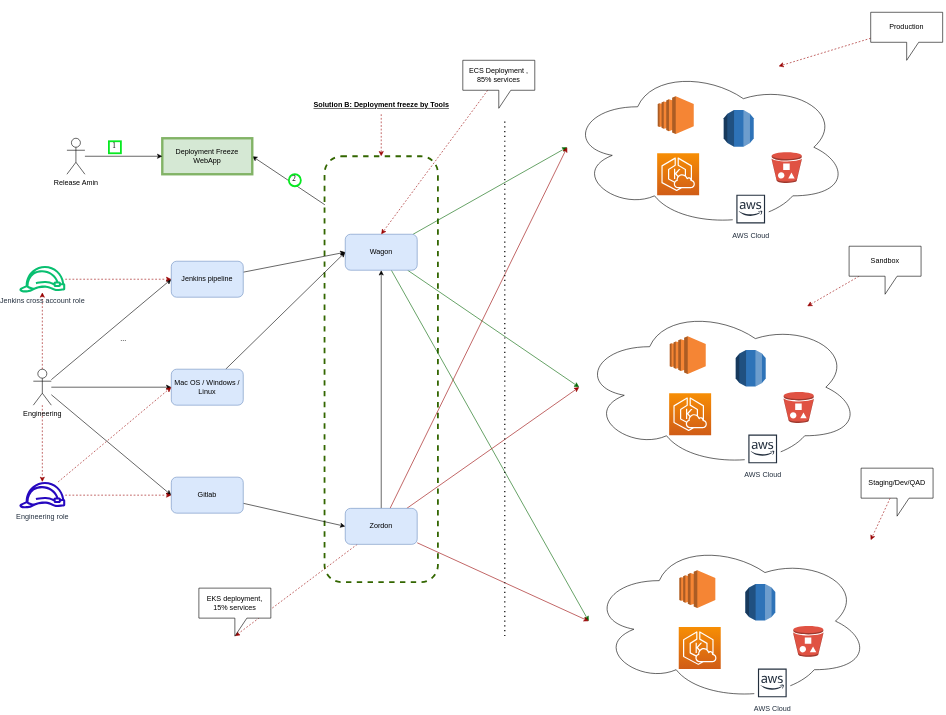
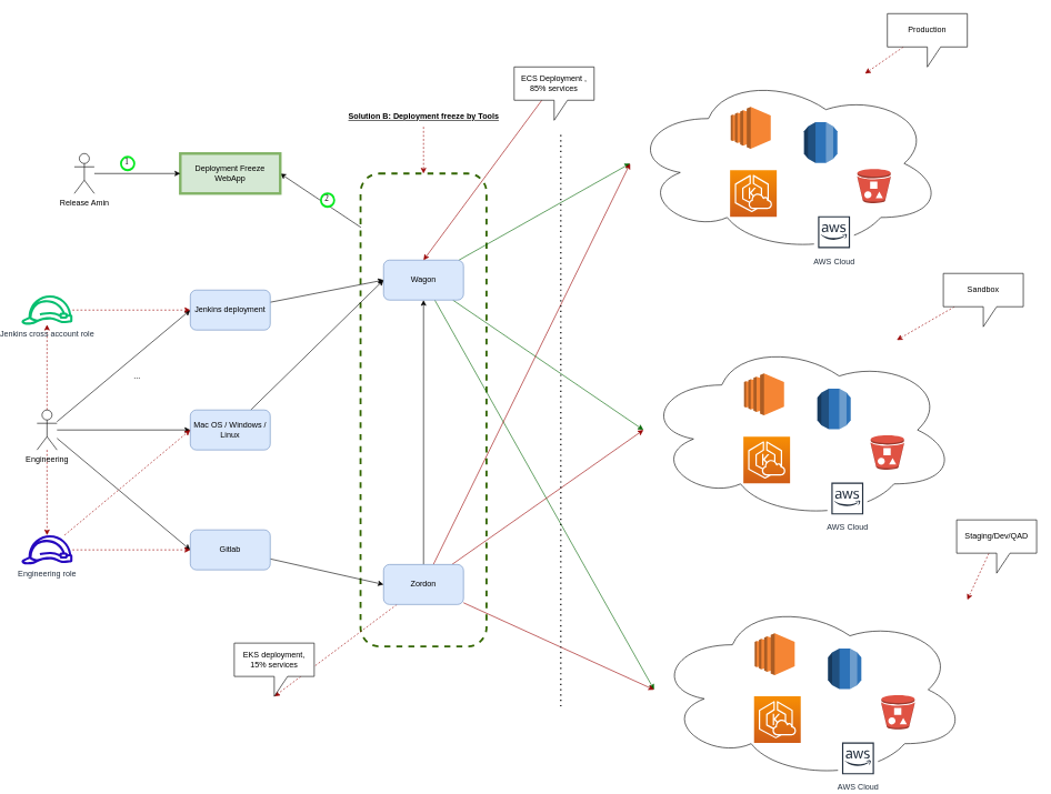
  <mxCell id="0" />
  <mxCell id="1" parent="0" />
  <mxCell id="2" style="edgeStyle=none;rounded=0;orthogonalLoop=1;jettySize=auto;html=1;entryX=1;entryY=0.5;entryDx=0;entryDy=0;exitX=0.003;exitY=0.114;exitDx=0;exitDy=0;exitPerimeter=0;" edge="1" parent="1" source="3" target="68"><mxGeometry relative="1" as="geometry" /></mxCell>
  <mxCell id="3" value="" style="rounded=1;whiteSpace=wrap;html=1;fillColor=none;dashed=1;gradientColor=default;strokeWidth=3;strokeColor=#336600;" vertex="1" parent="1"><mxGeometry x="529.5" y="260" width="189" height="710" as="geometry" /></mxCell>
  <mxCell id="4" style="edgeStyle=none;rounded=0;orthogonalLoop=1;jettySize=auto;html=1;entryX=0;entryY=0.5;entryDx=0;entryDy=0;strokeColor=#006600;" edge="1" parent="1" source="7" target="24"><mxGeometry relative="1" as="geometry" /></mxCell>
  <mxCell id="5" style="edgeStyle=none;rounded=0;orthogonalLoop=1;jettySize=auto;html=1;entryX=0;entryY=0.5;entryDx=0;entryDy=0;strokeColor=#006600;" edge="1" parent="1" source="7" target="32"><mxGeometry relative="1" as="geometry" /></mxCell>
  <mxCell id="6" style="edgeStyle=none;rounded=0;orthogonalLoop=1;jettySize=auto;html=1;entryX=0;entryY=0.5;entryDx=0;entryDy=0;strokeColor=#006600;" edge="1" parent="1" source="7" target="40"><mxGeometry relative="1" as="geometry" /></mxCell>
  <mxCell id="7" value="Wagon" style="rounded=1;whiteSpace=wrap;html=1;fillColor=#dae8fc;strokeColor=#6c8ebf;" vertex="1" parent="1"><mxGeometry x="564" y="390" width="120" height="60" as="geometry" /></mxCell>
  <mxCell id="8" style="edgeStyle=none;rounded=0;orthogonalLoop=1;jettySize=auto;html=1;entryX=0;entryY=0.5;entryDx=0;entryDy=0;" edge="1" parent="1" source="13" target="55"><mxGeometry relative="1" as="geometry" /></mxCell>
  <mxCell id="9" style="edgeStyle=none;rounded=0;orthogonalLoop=1;jettySize=auto;html=1;entryX=0;entryY=0.5;entryDx=0;entryDy=0;" edge="1" parent="1" source="13" target="57"><mxGeometry relative="1" as="geometry" /></mxCell>
  <mxCell id="10" style="edgeStyle=none;rounded=0;orthogonalLoop=1;jettySize=auto;html=1;entryX=0;entryY=0.5;entryDx=0;entryDy=0;" edge="1" parent="1" source="13" target="59"><mxGeometry relative="1" as="geometry" /></mxCell>
  <mxCell id="11" style="edgeStyle=none;rounded=0;orthogonalLoop=1;jettySize=auto;html=1;strokeColor=#990000;dashed=1;" edge="1" parent="1" source="13" target="22"><mxGeometry relative="1" as="geometry" /></mxCell>
  <mxCell id="12" style="edgeStyle=none;rounded=0;orthogonalLoop=1;jettySize=auto;html=1;strokeColor=#990000;dashed=1;" edge="1" parent="1" source="13" target="62"><mxGeometry relative="1" as="geometry" /></mxCell>
  <mxCell id="13" value="Engineering" style="shape=umlActor;verticalLabelPosition=bottom;verticalAlign=top;html=1;outlineConnect=0;" vertex="1" parent="1"><mxGeometry x="44" y="615" width="30" height="60" as="geometry" /></mxCell>
  <mxCell id="14" style="edgeStyle=none;rounded=0;orthogonalLoop=1;jettySize=auto;html=1;entryX=0.5;entryY=1;entryDx=0;entryDy=0;" edge="1" parent="1" source="19" target="7"><mxGeometry relative="1" as="geometry" /></mxCell>
  <mxCell id="15" style="edgeStyle=none;rounded=0;orthogonalLoop=1;jettySize=auto;html=1;entryX=0;entryY=0.5;entryDx=0;entryDy=0;strokeColor=#990000;" edge="1" parent="1" source="19" target="24"><mxGeometry relative="1" as="geometry" /></mxCell>
  <mxCell id="16" style="edgeStyle=none;rounded=0;orthogonalLoop=1;jettySize=auto;html=1;entryX=0;entryY=0.5;entryDx=0;entryDy=0;strokeColor=#990000;" edge="1" parent="1" source="19" target="32"><mxGeometry relative="1" as="geometry" /></mxCell>
  <mxCell id="17" style="edgeStyle=none;rounded=0;orthogonalLoop=1;jettySize=auto;html=1;entryX=0;entryY=0.5;entryDx=0;entryDy=0;strokeColor=#990000;" edge="1" parent="1" source="19" target="40"><mxGeometry relative="1" as="geometry" /></mxCell>
  <mxCell id="18" style="edgeStyle=none;rounded=0;orthogonalLoop=1;jettySize=auto;html=1;entryX=0;entryY=0;entryDx=60;entryDy=80;entryPerimeter=0;dashed=1;strokeColor=#990000;" edge="1" parent="1" source="19" target="65"><mxGeometry relative="1" as="geometry" /></mxCell>
  <mxCell id="19" value="Zordon" style="rounded=1;whiteSpace=wrap;html=1;fillColor=#dae8fc;strokeColor=#6c8ebf;" vertex="1" parent="1"><mxGeometry x="564" y="847" width="120" height="60" as="geometry" /></mxCell>
  <mxCell id="20" value="" style="endArrow=none;dashed=1;html=1;dashPattern=1 3;strokeWidth=2;rounded=0;" edge="1" parent="1"><mxGeometry width="50" height="50" relative="1" as="geometry"><mxPoint x="830" y="1060" as="sourcePoint" /><mxPoint x="830" y="200" as="targetPoint" /></mxGeometry></mxCell>
  <mxCell id="21" style="edgeStyle=none;rounded=0;orthogonalLoop=1;jettySize=auto;html=1;entryX=0;entryY=0.5;entryDx=0;entryDy=0;strokeColor=#990000;dashed=1;" edge="1" parent="1" source="22" target="55"><mxGeometry relative="1" as="geometry" /></mxCell>
  <mxCell id="22" value="Jenkins cross account role" style="sketch=0;outlineConnect=0;fontColor=#232F3E;gradientColor=none;fillColor=#08bf70;strokeColor=none;dashed=0;verticalLabelPosition=bottom;verticalAlign=top;align=center;html=1;fontSize=12;fontStyle=0;aspect=fixed;pointerEvents=1;shape=mxgraph.aws4.role;" vertex="1" parent="1"><mxGeometry x="20" y="443" width="78" height="44" as="geometry" /></mxCell>
  <mxCell id="23" value="..." style="text;html=1;align=center;verticalAlign=middle;resizable=0;points=[];autosize=1;strokeColor=none;fillColor=none;" vertex="1" parent="1"><mxGeometry x="179" y="550" width="30" height="30" as="geometry" /></mxCell>
  <mxCell id="24" value="" style="group;movable=1;resizable=1;rotatable=1;deletable=1;editable=1;connectable=1;" vertex="1" connectable="0" parent="1"><mxGeometry x="934" y="110" width="470" height="270" as="geometry" /></mxCell>
  <mxCell id="25" value="" style="ellipse;shape=cloud;whiteSpace=wrap;html=1;movable=1;resizable=1;rotatable=1;deletable=1;editable=1;connectable=1;" vertex="1" parent="24"><mxGeometry width="470" height="270" as="geometry" /></mxCell>
  <mxCell id="26" value="" style="sketch=0;points=[[0,0,0],[0.25,0,0],[0.5,0,0],[0.75,0,0],[1,0,0],[0,1,0],[0.25,1,0],[0.5,1,0],[0.75,1,0],[1,1,0],[0,0.25,0],[0,0.5,0],[0,0.75,0],[1,0.25,0],[1,0.5,0],[1,0.75,0]];outlineConnect=0;fontColor=#232F3E;gradientColor=#F78E04;gradientDirection=north;fillColor=#D05C17;strokeColor=#ffffff;dashed=0;verticalLabelPosition=bottom;verticalAlign=top;align=center;html=1;fontSize=12;fontStyle=0;aspect=fixed;shape=mxgraph.aws4.resourceIcon;resIcon=mxgraph.aws4.eks_cloud;movable=1;resizable=1;rotatable=1;deletable=1;editable=1;connectable=1;" vertex="1" parent="24"><mxGeometry x="150" y="145" width="70" height="70" as="geometry" /></mxCell>
  <mxCell id="27" value="" style="outlineConnect=0;dashed=0;verticalLabelPosition=bottom;verticalAlign=top;align=center;html=1;shape=mxgraph.aws3.bucket_with_objects;fillColor=#E05243;gradientColor=none;movable=1;resizable=1;rotatable=1;deletable=1;editable=1;connectable=1;" vertex="1" parent="24"><mxGeometry x="341" y="143" width="50" height="51.5" as="geometry" /></mxCell>
  <mxCell id="28" value="" style="outlineConnect=0;dashed=0;verticalLabelPosition=bottom;verticalAlign=top;align=center;html=1;shape=mxgraph.aws3.rds;fillColor=#2E73B8;gradientColor=none;movable=1;resizable=1;rotatable=1;deletable=1;editable=1;connectable=1;" vertex="1" parent="24"><mxGeometry x="261" y="73" width="50" height="61" as="geometry" /></mxCell>
  <mxCell id="29" value="" style="outlineConnect=0;dashed=0;verticalLabelPosition=bottom;verticalAlign=top;align=center;html=1;shape=mxgraph.aws3.ec2;fillColor=#F58534;gradientColor=none;movable=1;resizable=1;rotatable=1;deletable=1;editable=1;connectable=1;" vertex="1" parent="24"><mxGeometry x="151" y="50" width="60" height="63" as="geometry" /></mxCell>
  <mxCell id="30" value="AWS Cloud" style="sketch=0;outlineConnect=0;fontColor=#232F3E;gradientColor=none;strokeColor=#232F3E;fillColor=#ffffff;dashed=0;verticalLabelPosition=bottom;verticalAlign=top;align=center;html=1;fontSize=12;fontStyle=0;aspect=fixed;shape=mxgraph.aws4.resourceIcon;resIcon=mxgraph.aws4.aws_cloud;movable=1;resizable=1;rotatable=1;deletable=1;editable=1;connectable=1;" vertex="1" parent="24"><mxGeometry x="276" y="208" width="60" height="60" as="geometry" /></mxCell>
  <mxCell id="31" value="" style="shape=image;html=1;verticalAlign=top;verticalLabelPosition=bottom;labelBackgroundColor=#ffffff;imageAspect=0;aspect=fixed;image=https://cdn1.iconfinder.com/data/icons/iconoir-vol-3/24/question-mark-128.png;movable=1;resizable=1;rotatable=1;deletable=1;editable=1;connectable=1;" vertex="1" parent="24"><mxGeometry x="238" y="150" width="58" height="58" as="geometry" /></mxCell>
  <mxCell id="32" value="" style="group;movable=1;resizable=1;rotatable=1;deletable=1;editable=1;connectable=1;" vertex="1" connectable="0" parent="1"><mxGeometry x="954" y="510" width="470" height="270" as="geometry" /></mxCell>
  <mxCell id="33" value="" style="ellipse;shape=cloud;whiteSpace=wrap;html=1;movable=1;resizable=1;rotatable=1;deletable=1;editable=1;connectable=1;" vertex="1" parent="32"><mxGeometry width="470" height="270" as="geometry" /></mxCell>
  <mxCell id="34" value="" style="sketch=0;points=[[0,0,0],[0.25,0,0],[0.5,0,0],[0.75,0,0],[1,0,0],[0,1,0],[0.25,1,0],[0.5,1,0],[0.75,1,0],[1,1,0],[0,0.25,0],[0,0.5,0],[0,0.75,0],[1,0.25,0],[1,0.5,0],[1,0.75,0]];outlineConnect=0;fontColor=#232F3E;gradientColor=#F78E04;gradientDirection=north;fillColor=#D05C17;strokeColor=#ffffff;dashed=0;verticalLabelPosition=bottom;verticalAlign=top;align=center;html=1;fontSize=12;fontStyle=0;aspect=fixed;shape=mxgraph.aws4.resourceIcon;resIcon=mxgraph.aws4.eks_cloud;movable=1;resizable=1;rotatable=1;deletable=1;editable=1;connectable=1;" vertex="1" parent="32"><mxGeometry x="150" y="145" width="70" height="70" as="geometry" /></mxCell>
  <mxCell id="35" value="" style="outlineConnect=0;dashed=0;verticalLabelPosition=bottom;verticalAlign=top;align=center;html=1;shape=mxgraph.aws3.bucket_with_objects;fillColor=#E05243;gradientColor=none;movable=1;resizable=1;rotatable=1;deletable=1;editable=1;connectable=1;" vertex="1" parent="32"><mxGeometry x="341" y="143" width="50" height="51.5" as="geometry" /></mxCell>
  <mxCell id="36" value="" style="outlineConnect=0;dashed=0;verticalLabelPosition=bottom;verticalAlign=top;align=center;html=1;shape=mxgraph.aws3.rds;fillColor=#2E73B8;gradientColor=none;movable=1;resizable=1;rotatable=1;deletable=1;editable=1;connectable=1;" vertex="1" parent="32"><mxGeometry x="261" y="73" width="50" height="61" as="geometry" /></mxCell>
  <mxCell id="37" value="" style="outlineConnect=0;dashed=0;verticalLabelPosition=bottom;verticalAlign=top;align=center;html=1;shape=mxgraph.aws3.ec2;fillColor=#F58534;gradientColor=none;movable=1;resizable=1;rotatable=1;deletable=1;editable=1;connectable=1;" vertex="1" parent="32"><mxGeometry x="151" y="50" width="60" height="63" as="geometry" /></mxCell>
  <mxCell id="38" value="AWS Cloud" style="sketch=0;outlineConnect=0;fontColor=#232F3E;gradientColor=none;strokeColor=#232F3E;fillColor=#ffffff;dashed=0;verticalLabelPosition=bottom;verticalAlign=top;align=center;html=1;fontSize=12;fontStyle=0;aspect=fixed;shape=mxgraph.aws4.resourceIcon;resIcon=mxgraph.aws4.aws_cloud;movable=1;resizable=1;rotatable=1;deletable=1;editable=1;connectable=1;" vertex="1" parent="32"><mxGeometry x="276" y="208" width="60" height="60" as="geometry" /></mxCell>
  <mxCell id="39" value="" style="shape=image;html=1;verticalAlign=top;verticalLabelPosition=bottom;labelBackgroundColor=#ffffff;imageAspect=0;aspect=fixed;image=https://cdn1.iconfinder.com/data/icons/iconoir-vol-3/24/question-mark-128.png;movable=1;resizable=1;rotatable=1;deletable=1;editable=1;connectable=1;" vertex="1" parent="32"><mxGeometry x="238" y="150" width="58" height="58" as="geometry" /></mxCell>
  <mxCell id="40" value="" style="group;movable=1;resizable=1;rotatable=1;deletable=1;editable=1;connectable=1;" vertex="1" connectable="0" parent="1"><mxGeometry x="970" y="900" width="470" height="270" as="geometry" /></mxCell>
  <mxCell id="41" value="" style="ellipse;shape=cloud;whiteSpace=wrap;html=1;movable=1;resizable=1;rotatable=1;deletable=1;editable=1;connectable=1;" vertex="1" parent="40"><mxGeometry width="470" height="270" as="geometry" /></mxCell>
  <mxCell id="42" value="" style="sketch=0;points=[[0,0,0],[0.25,0,0],[0.5,0,0],[0.75,0,0],[1,0,0],[0,1,0],[0.25,1,0],[0.5,1,0],[0.75,1,0],[1,1,0],[0,0.25,0],[0,0.5,0],[0,0.75,0],[1,0.25,0],[1,0.5,0],[1,0.75,0]];outlineConnect=0;fontColor=#232F3E;gradientColor=#F78E04;gradientDirection=north;fillColor=#D05C17;strokeColor=#ffffff;dashed=0;verticalLabelPosition=bottom;verticalAlign=top;align=center;html=1;fontSize=12;fontStyle=0;aspect=fixed;shape=mxgraph.aws4.resourceIcon;resIcon=mxgraph.aws4.eks_cloud;movable=1;resizable=1;rotatable=1;deletable=1;editable=1;connectable=1;" vertex="1" parent="40"><mxGeometry x="150" y="145" width="70" height="70" as="geometry" /></mxCell>
  <mxCell id="43" value="" style="outlineConnect=0;dashed=0;verticalLabelPosition=bottom;verticalAlign=top;align=center;html=1;shape=mxgraph.aws3.bucket_with_objects;fillColor=#E05243;gradientColor=none;movable=1;resizable=1;rotatable=1;deletable=1;editable=1;connectable=1;" vertex="1" parent="40"><mxGeometry x="341" y="143" width="50" height="51.5" as="geometry" /></mxCell>
  <mxCell id="44" value="" style="outlineConnect=0;dashed=0;verticalLabelPosition=bottom;verticalAlign=top;align=center;html=1;shape=mxgraph.aws3.rds;fillColor=#2E73B8;gradientColor=none;movable=1;resizable=1;rotatable=1;deletable=1;editable=1;connectable=1;" vertex="1" parent="40"><mxGeometry x="261" y="73" width="50" height="61" as="geometry" /></mxCell>
  <mxCell id="45" value="" style="outlineConnect=0;dashed=0;verticalLabelPosition=bottom;verticalAlign=top;align=center;html=1;shape=mxgraph.aws3.ec2;fillColor=#F58534;gradientColor=none;movable=1;resizable=1;rotatable=1;deletable=1;editable=1;connectable=1;" vertex="1" parent="40"><mxGeometry x="151" y="50" width="60" height="63" as="geometry" /></mxCell>
  <mxCell id="46" value="AWS Cloud" style="sketch=0;outlineConnect=0;fontColor=#232F3E;gradientColor=none;strokeColor=#232F3E;fillColor=#ffffff;dashed=0;verticalLabelPosition=bottom;verticalAlign=top;align=center;html=1;fontSize=12;fontStyle=0;aspect=fixed;shape=mxgraph.aws4.resourceIcon;resIcon=mxgraph.aws4.aws_cloud;movable=1;resizable=1;rotatable=1;deletable=1;editable=1;connectable=1;" vertex="1" parent="40"><mxGeometry x="276" y="208" width="60" height="60" as="geometry" /></mxCell>
  <mxCell id="47" value="" style="shape=image;html=1;verticalAlign=top;verticalLabelPosition=bottom;labelBackgroundColor=#ffffff;imageAspect=0;aspect=fixed;image=https://cdn1.iconfinder.com/data/icons/iconoir-vol-3/24/question-mark-128.png;movable=1;resizable=1;rotatable=1;deletable=1;editable=1;connectable=1;" vertex="1" parent="40"><mxGeometry x="238" y="150" width="58" height="58" as="geometry" /></mxCell>
  <mxCell id="48" style="edgeStyle=none;rounded=0;orthogonalLoop=1;jettySize=auto;html=1;entryX=0.75;entryY=0;entryDx=0;entryDy=0;dashed=1;strokeColor=#990000;" edge="1" parent="1" source="49" target="24"><mxGeometry relative="1" as="geometry" /></mxCell>
- <mxCell id="49" value="Production" style="shape=callout;whiteSpace=wrap;html=1;perimeter=calloutPerimeter;" vertex="1" parent="1"><mxGeometry x="1440" y="20" width="120" height="80" as="geometry" /></mxCell>
+ <mxCell id="49" value="Production" style="shape=callout;whiteSpace=wrap;html=1;perimeter=calloutPerimeter;" vertex="1" parent="1"><mxGeometry x="1320" y="20" width="120" height="80" as="geometry" /></mxCell>
  <mxCell id="50" style="edgeStyle=none;rounded=0;orthogonalLoop=1;jettySize=auto;html=1;entryX=0.809;entryY=0;entryDx=0;entryDy=0;entryPerimeter=0;dashed=1;strokeColor=#990000;" edge="1" parent="1" source="51" target="32"><mxGeometry relative="1" as="geometry" /></mxCell>
  <mxCell id="51" value="Sandbox" style="shape=callout;whiteSpace=wrap;html=1;perimeter=calloutPerimeter;" vertex="1" parent="1"><mxGeometry x="1404" y="410" width="120" height="80" as="geometry" /></mxCell>
  <mxCell id="52" style="edgeStyle=none;rounded=0;orthogonalLoop=1;jettySize=auto;html=1;entryX=1;entryY=0;entryDx=0;entryDy=0;dashed=1;strokeColor=#990000;" edge="1" parent="1" source="53" target="40"><mxGeometry relative="1" as="geometry" /></mxCell>
  <mxCell id="53" value="Staging/Dev/QAD" style="shape=callout;whiteSpace=wrap;html=1;perimeter=calloutPerimeter;" vertex="1" parent="1"><mxGeometry x="1424" y="780" width="120" height="80" as="geometry" /></mxCell>
  <mxCell id="54" style="edgeStyle=none;rounded=0;orthogonalLoop=1;jettySize=auto;html=1;entryX=0;entryY=0.5;entryDx=0;entryDy=0;" edge="1" parent="1" source="55" target="7"><mxGeometry relative="1" as="geometry" /></mxCell>
- <mxCell id="55" value="Jenkins pipeline" style="rounded=1;whiteSpace=wrap;html=1;fillColor=#dae8fc;strokeColor=#6c8ebf;" vertex="1" parent="1"><mxGeometry x="274" y="435" width="120" height="60" as="geometry" /></mxCell>
+ <mxCell id="55" value="Jenkins deployment" style="rounded=1;whiteSpace=wrap;html=1;fillColor=#dae8fc;strokeColor=#6c8ebf;" vertex="1" parent="1"><mxGeometry x="274" y="435" width="120" height="60" as="geometry" /></mxCell>
  <mxCell id="56" style="edgeStyle=none;rounded=0;orthogonalLoop=1;jettySize=auto;html=1;entryX=0;entryY=0.5;entryDx=0;entryDy=0;" edge="1" parent="1" source="57" target="7"><mxGeometry relative="1" as="geometry" /></mxCell>
  <mxCell id="57" value="Mac OS / Windows / Linux" style="rounded=1;whiteSpace=wrap;html=1;fillColor=#dae8fc;strokeColor=#6c8ebf;" vertex="1" parent="1"><mxGeometry x="274" y="615" width="120" height="60" as="geometry" /></mxCell>
  <mxCell id="58" style="edgeStyle=none;rounded=0;orthogonalLoop=1;jettySize=auto;html=1;entryX=0;entryY=0.5;entryDx=0;entryDy=0;" edge="1" parent="1" source="59" target="19"><mxGeometry relative="1" as="geometry" /></mxCell>
  <mxCell id="59" value="Gitlab" style="rounded=1;whiteSpace=wrap;html=1;fillColor=#dae8fc;strokeColor=#6c8ebf;" vertex="1" parent="1"><mxGeometry x="274" y="795" width="120" height="60" as="geometry" /></mxCell>
  <mxCell id="60" style="edgeStyle=none;rounded=0;orthogonalLoop=1;jettySize=auto;html=1;entryX=0;entryY=0.5;entryDx=0;entryDy=0;strokeColor=#990000;dashed=1;" edge="1" parent="1" source="62" target="57"><mxGeometry relative="1" as="geometry" /></mxCell>
  <mxCell id="61" style="edgeStyle=none;rounded=0;orthogonalLoop=1;jettySize=auto;html=1;entryX=0;entryY=0.5;entryDx=0;entryDy=0;strokeColor=#990000;dashed=1;" edge="1" parent="1" source="62" target="59"><mxGeometry relative="1" as="geometry" /></mxCell>
  <mxCell id="62" value="Engineering role" style="sketch=0;outlineConnect=0;fontColor=#232F3E;gradientColor=none;fillColor=#2608bf;strokeColor=none;dashed=0;verticalLabelPosition=bottom;verticalAlign=top;align=center;html=1;fontSize=12;fontStyle=0;aspect=fixed;pointerEvents=1;shape=mxgraph.aws4.role;" vertex="1" parent="1"><mxGeometry x="20" y="803" width="78" height="44" as="geometry" /></mxCell>
- <mxCell id="63" style="edgeStyle=none;rounded=0;orthogonalLoop=1;jettySize=auto;html=1;entryX=0.5;entryY=0;entryDx=0;entryDy=0;dashed=1;strokeColor=#990000;" edge="1" parent="1" source="64" target="7"><mxGeometry relative="1" as="geometry" /></mxCell>
+ <mxCell id="63" style="edgeStyle=none;rounded=0;orthogonalLoop=1;jettySize=auto;html=1;entryX=0.5;entryY=0;entryDx=0;entryDy=0;dashed=0;strokeColor=#990000;" edge="1" parent="1" source="64" target="7"><mxGeometry relative="1" as="geometry" /></mxCell>
  <mxCell id="64" value="ECS Deployment , 85% services" style="shape=callout;whiteSpace=wrap;html=1;perimeter=calloutPerimeter;" vertex="1" parent="1"><mxGeometry x="760" y="100" width="120" height="80" as="geometry" /></mxCell>
- <mxCell id="65" value="EKS deployment, 15% services" style="shape=callout;whiteSpace=wrap;html=1;perimeter=calloutPerimeter;" vertex="1" parent="1"><mxGeometry x="320" y="980" width="120" height="80" as="geometry" /></mxCell>
+ <mxCell id="65" value="EKS deployment, 15% services" style="shape=callout;whiteSpace=wrap;html=1;perimeter=calloutPerimeter;" vertex="1" parent="1"><mxGeometry x="340" y="965" width="120" height="80" as="geometry" /></mxCell>
  <mxCell id="66" style="edgeStyle=none;rounded=0;orthogonalLoop=1;jettySize=auto;html=1;dashed=1;strokeColor=#990000;" edge="1" parent="1" source="67" target="3"><mxGeometry relative="1" as="geometry" /></mxCell>
  <mxCell id="67" value="Solution B: Deployment freeze by Tools" style="text;html=1;align=center;verticalAlign=middle;resizable=0;points=[];autosize=1;strokeColor=none;fillColor=none;fontStyle=5" vertex="1" parent="1"><mxGeometry x="499" y="160" width="250" height="30" as="geometry" /></mxCell>
  <mxCell id="68" value="Deployment Freeze WebApp" style="rounded=0;whiteSpace=wrap;html=1;fillColor=#d5e8d4;strokeColor=#82b366;strokeWidth=4;" vertex="1" parent="1"><mxGeometry x="259" y="230" width="150" height="60" as="geometry" /></mxCell>
  <mxCell id="69" style="edgeStyle=none;rounded=0;orthogonalLoop=1;jettySize=auto;html=1;entryX=0;entryY=0.5;entryDx=0;entryDy=0;" edge="1" parent="1" source="70" target="68"><mxGeometry relative="1" as="geometry" /></mxCell>
  <mxCell id="70" value="Release Amin" style="shape=umlActor;verticalLabelPosition=bottom;verticalAlign=top;html=1;outlineConnect=0;" vertex="1" parent="1"><mxGeometry x="100" y="230" width="30" height="60" as="geometry" /></mxCell>
  <mxCell id="71" value="2" style="ellipse;whiteSpace=wrap;html=1;aspect=fixed;strokeWidth=3;fontFamily=Tahoma;spacingBottom=4;spacingRight=2;strokeColor=#07e921;" vertex="1" parent="1"><mxGeometry x="470" y="290" width="20" height="20" as="geometry" /></mxCell>
- <mxCell id="72" value="1" style="whiteSpace=wrap;html=1;aspect=fixed;strokeWidth=3;fontFamily=Tahoma;spacingBottom=4;spacingRight=2;strokeColor=#07e921;rounded=0;" vertex="1" parent="1"><mxGeometry x="170" y="235" width="20" height="20" as="geometry" /></mxCell>
+ <mxCell id="72" value="1" style="ellipse;whiteSpace=wrap;html=1;aspect=fixed;strokeWidth=3;fontFamily=Tahoma;spacingBottom=4;spacingRight=2;strokeColor=#07e921;" vertex="1" parent="1"><mxGeometry x="170" y="235" width="20" height="20" as="geometry" /></mxCell>
